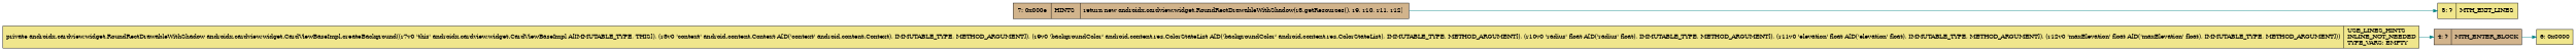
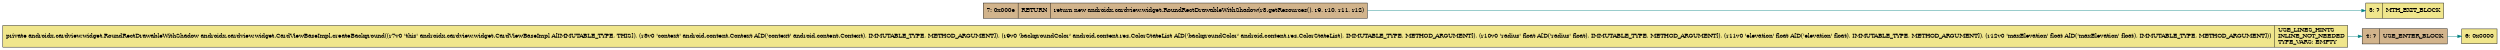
  digraph {
    rankdir=LR
    node [fillcolor=khaki shape=record style=filled]
    edge [color=teal]
-   n1 [fillcolor=tan label="{4\:\ ?|MTH_ENTER_BLOCK\l}"]
+   n1 [fillcolor=tan label="{4\:\ ?|USE_ENTER_BLOCK\l}"]
    n2 [label="{6\:\ 0x0000}"]
-   n3 [fillcolor=tan label="{7\:\ 0x000e|HINTS\l|return new androidx.cardview.widget.RoundRectDrawableWithShadow(r8.getResources(), r9, r10, r11, r12)\l}"]
-   n4 [label="{5\:\ ?|MTH_EXIT_LINES\l}"]
+   n3 [fillcolor=tan label="{7\:\ 0x000e|RETURN\l|return new androidx.cardview.widget.RoundRectDrawableWithShadow(r8.getResources(), r9, r10, r11, r12)\l}"]
+   n4 [label="{5\:\ ?|MTH_EXIT_BLOCK\l}"]
    n5 [label="{private androidx.cardview.widget.RoundRectDrawableWithShadow androidx.cardview.widget.CardViewBaseImpl.createBackground((r7v0 'this' androidx.cardview.widget.CardViewBaseImpl A[IMMUTABLE_TYPE, THIS]), (r8v0 'context' android.content.Context A[D('context' android.content.Context), IMMUTABLE_TYPE, METHOD_ARGUMENT]), (r9v0 'backgroundColor' android.content.res.ColorStateList A[D('backgroundColor' android.content.res.ColorStateList), IMMUTABLE_TYPE, METHOD_ARGUMENT]), (r10v0 'radius' float A[D('radius' float), IMMUTABLE_TYPE, METHOD_ARGUMENT]), (r11v0 'elevation' float A[D('elevation' float), IMMUTABLE_TYPE, METHOD_ARGUMENT]), (r12v0 'maxElevation' float A[D('maxElevation' float), IMMUTABLE_TYPE, METHOD_ARGUMENT]))  | USE_LINES_HINTS\lINLINE_NOT_NEEDED\lTYPE_VARS: EMPTY\l}"]
    n1 -> n2
    n3 -> n4
    n5 -> n1
  }
